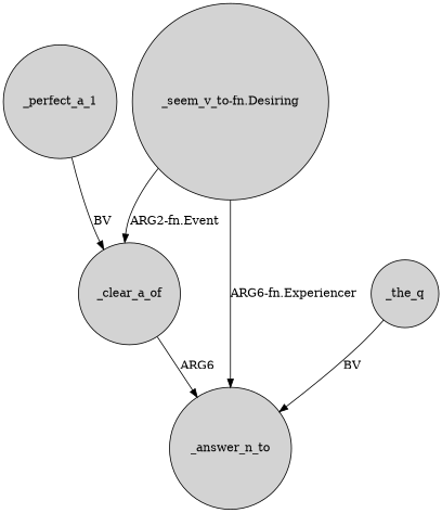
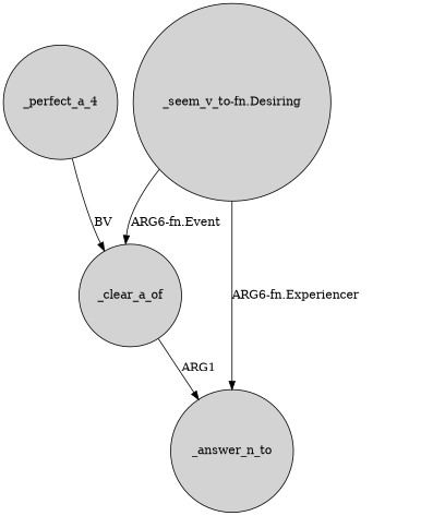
  digraph {
    node [shape=circle style=filled]
-   _perfect_a_1
+   _perfect_a_1 [label=_perfect_a_4]
    _clear_a_of
    _answer_n_to
    "_seem_v_to-fn.Desiring"
-   _the_q
    _perfect_a_1 -> _clear_a_of [label=BV]
-   _clear_a_of -> _answer_n_to [label=ARG6]
-   "_seem_v_to-fn.Desiring" -> _clear_a_of [label="ARG2-fn.Event"]
+   _clear_a_of -> _answer_n_to [label=ARG1]
+   "_seem_v_to-fn.Desiring" -> _clear_a_of [label="ARG6-fn.Event"]
    "_seem_v_to-fn.Desiring" -> _answer_n_to [label="ARG6-fn.Experiencer"]
-   _the_q -> _answer_n_to [label=BV]
  }
